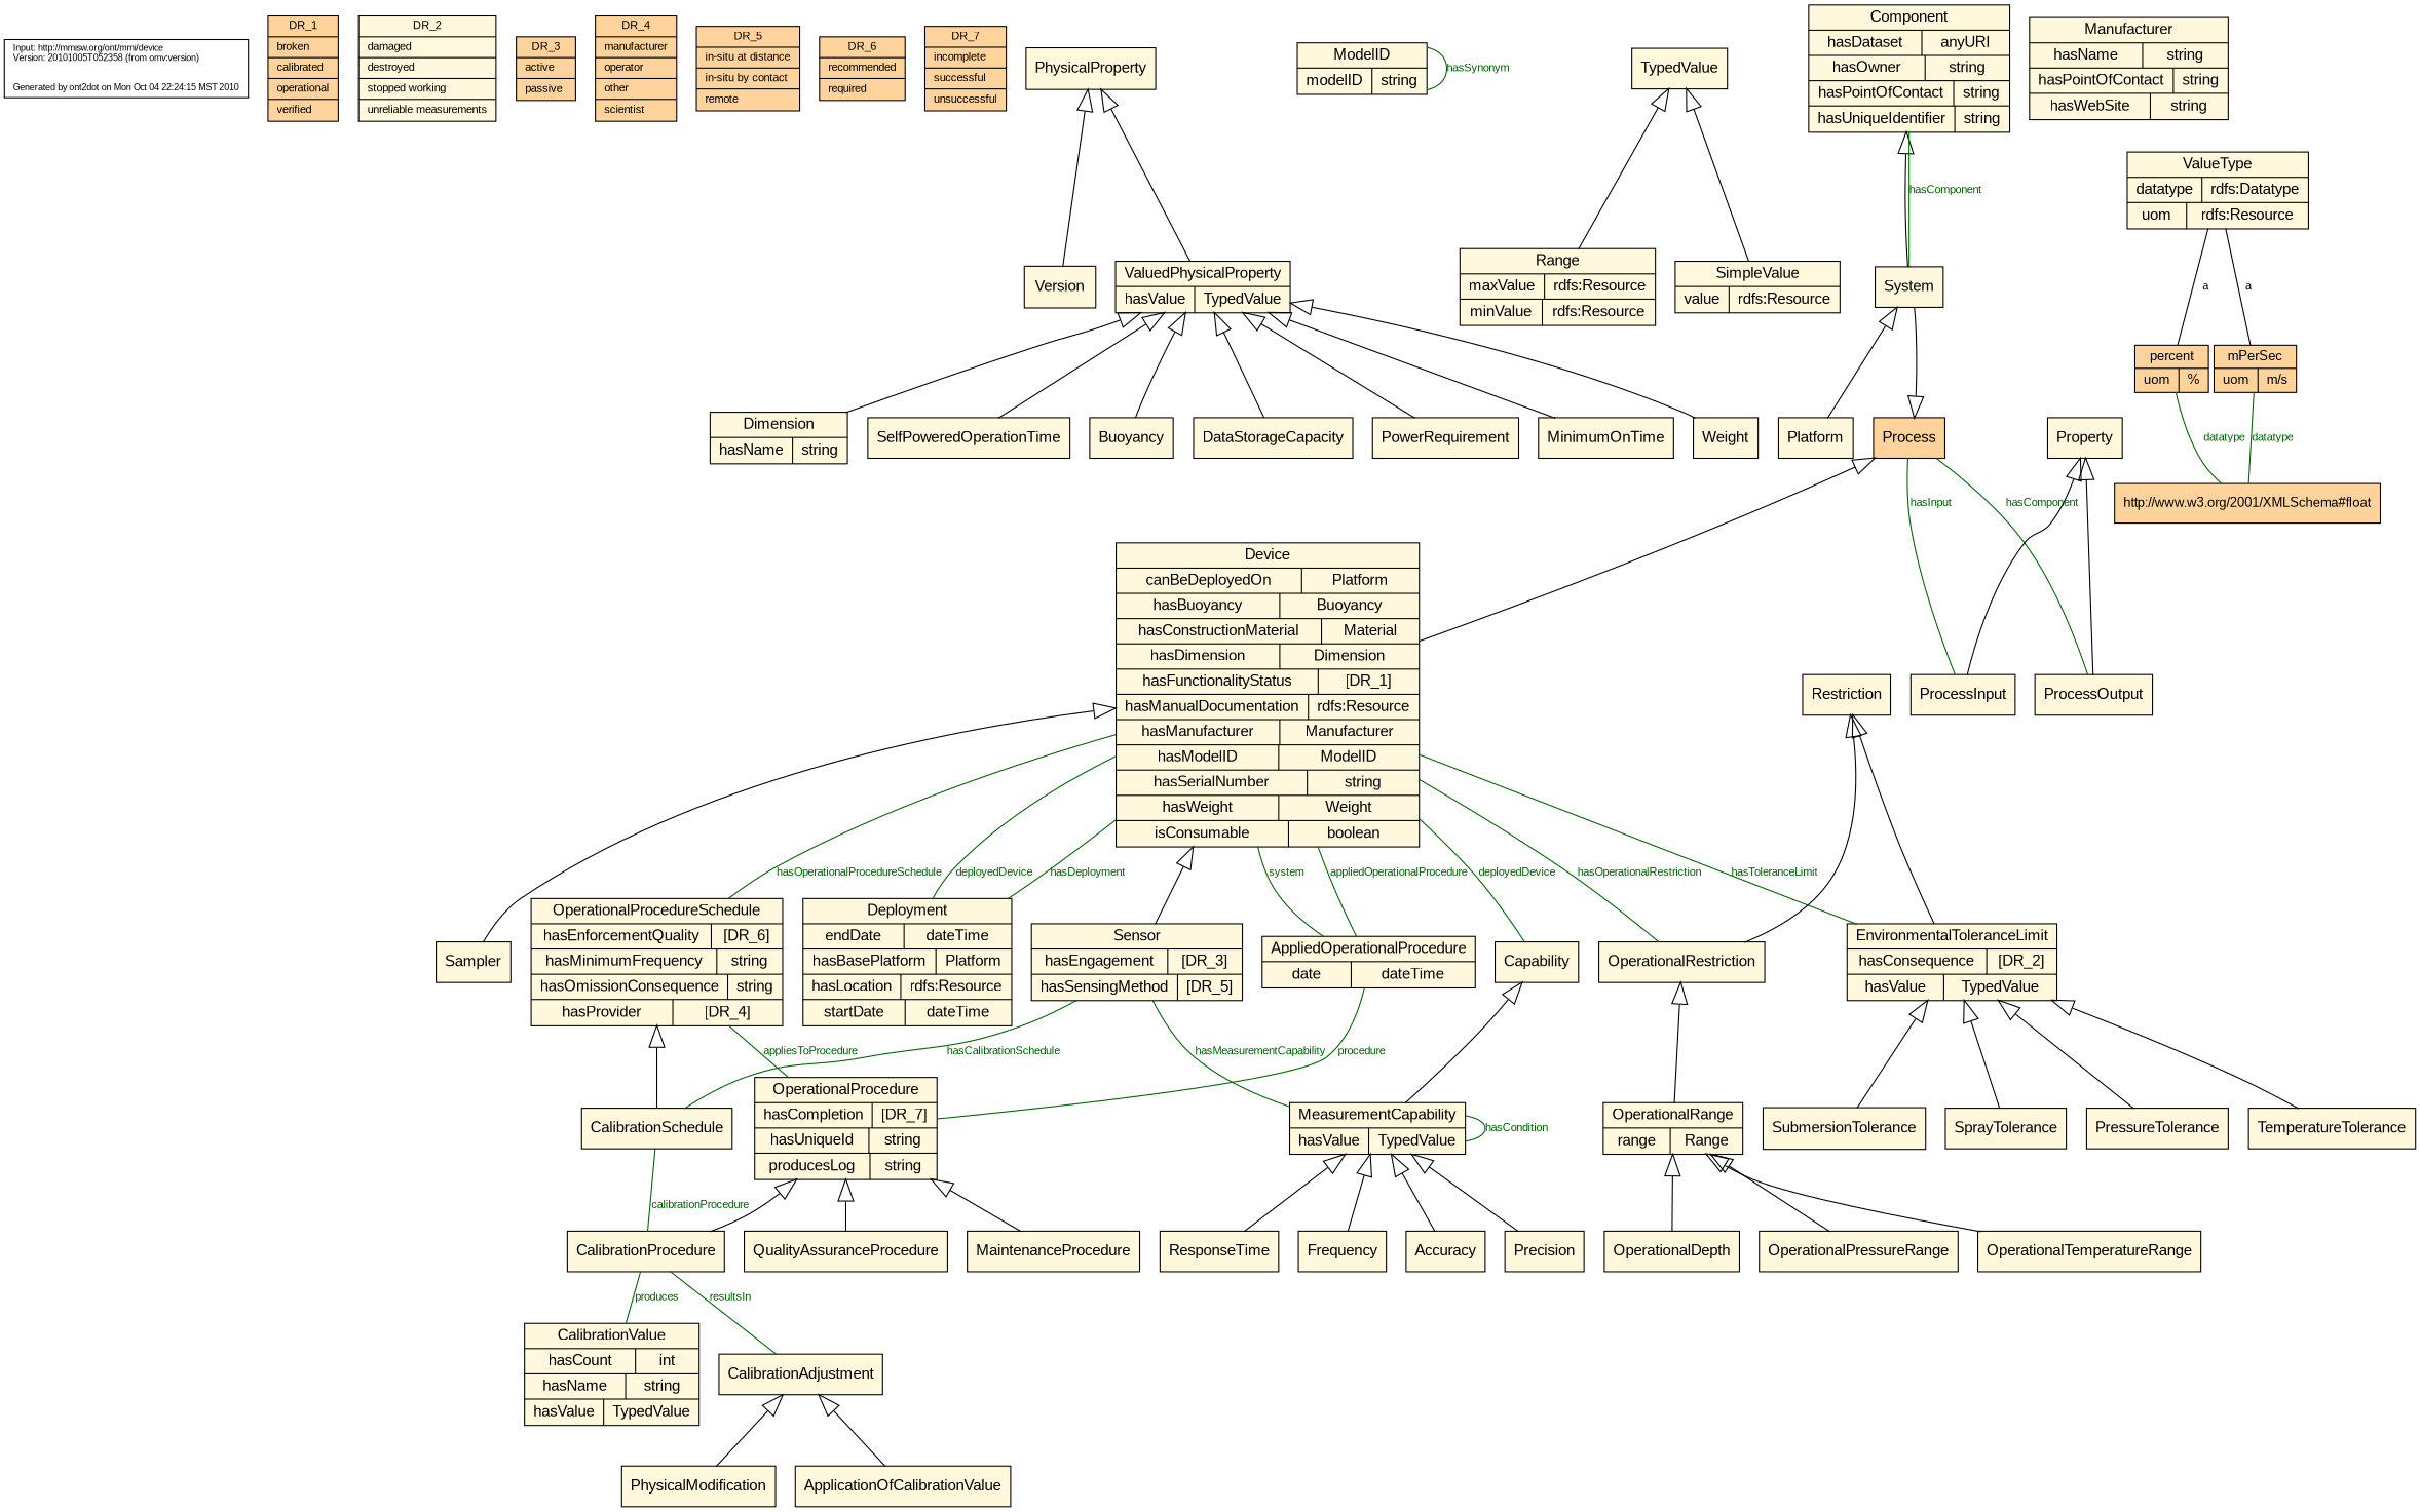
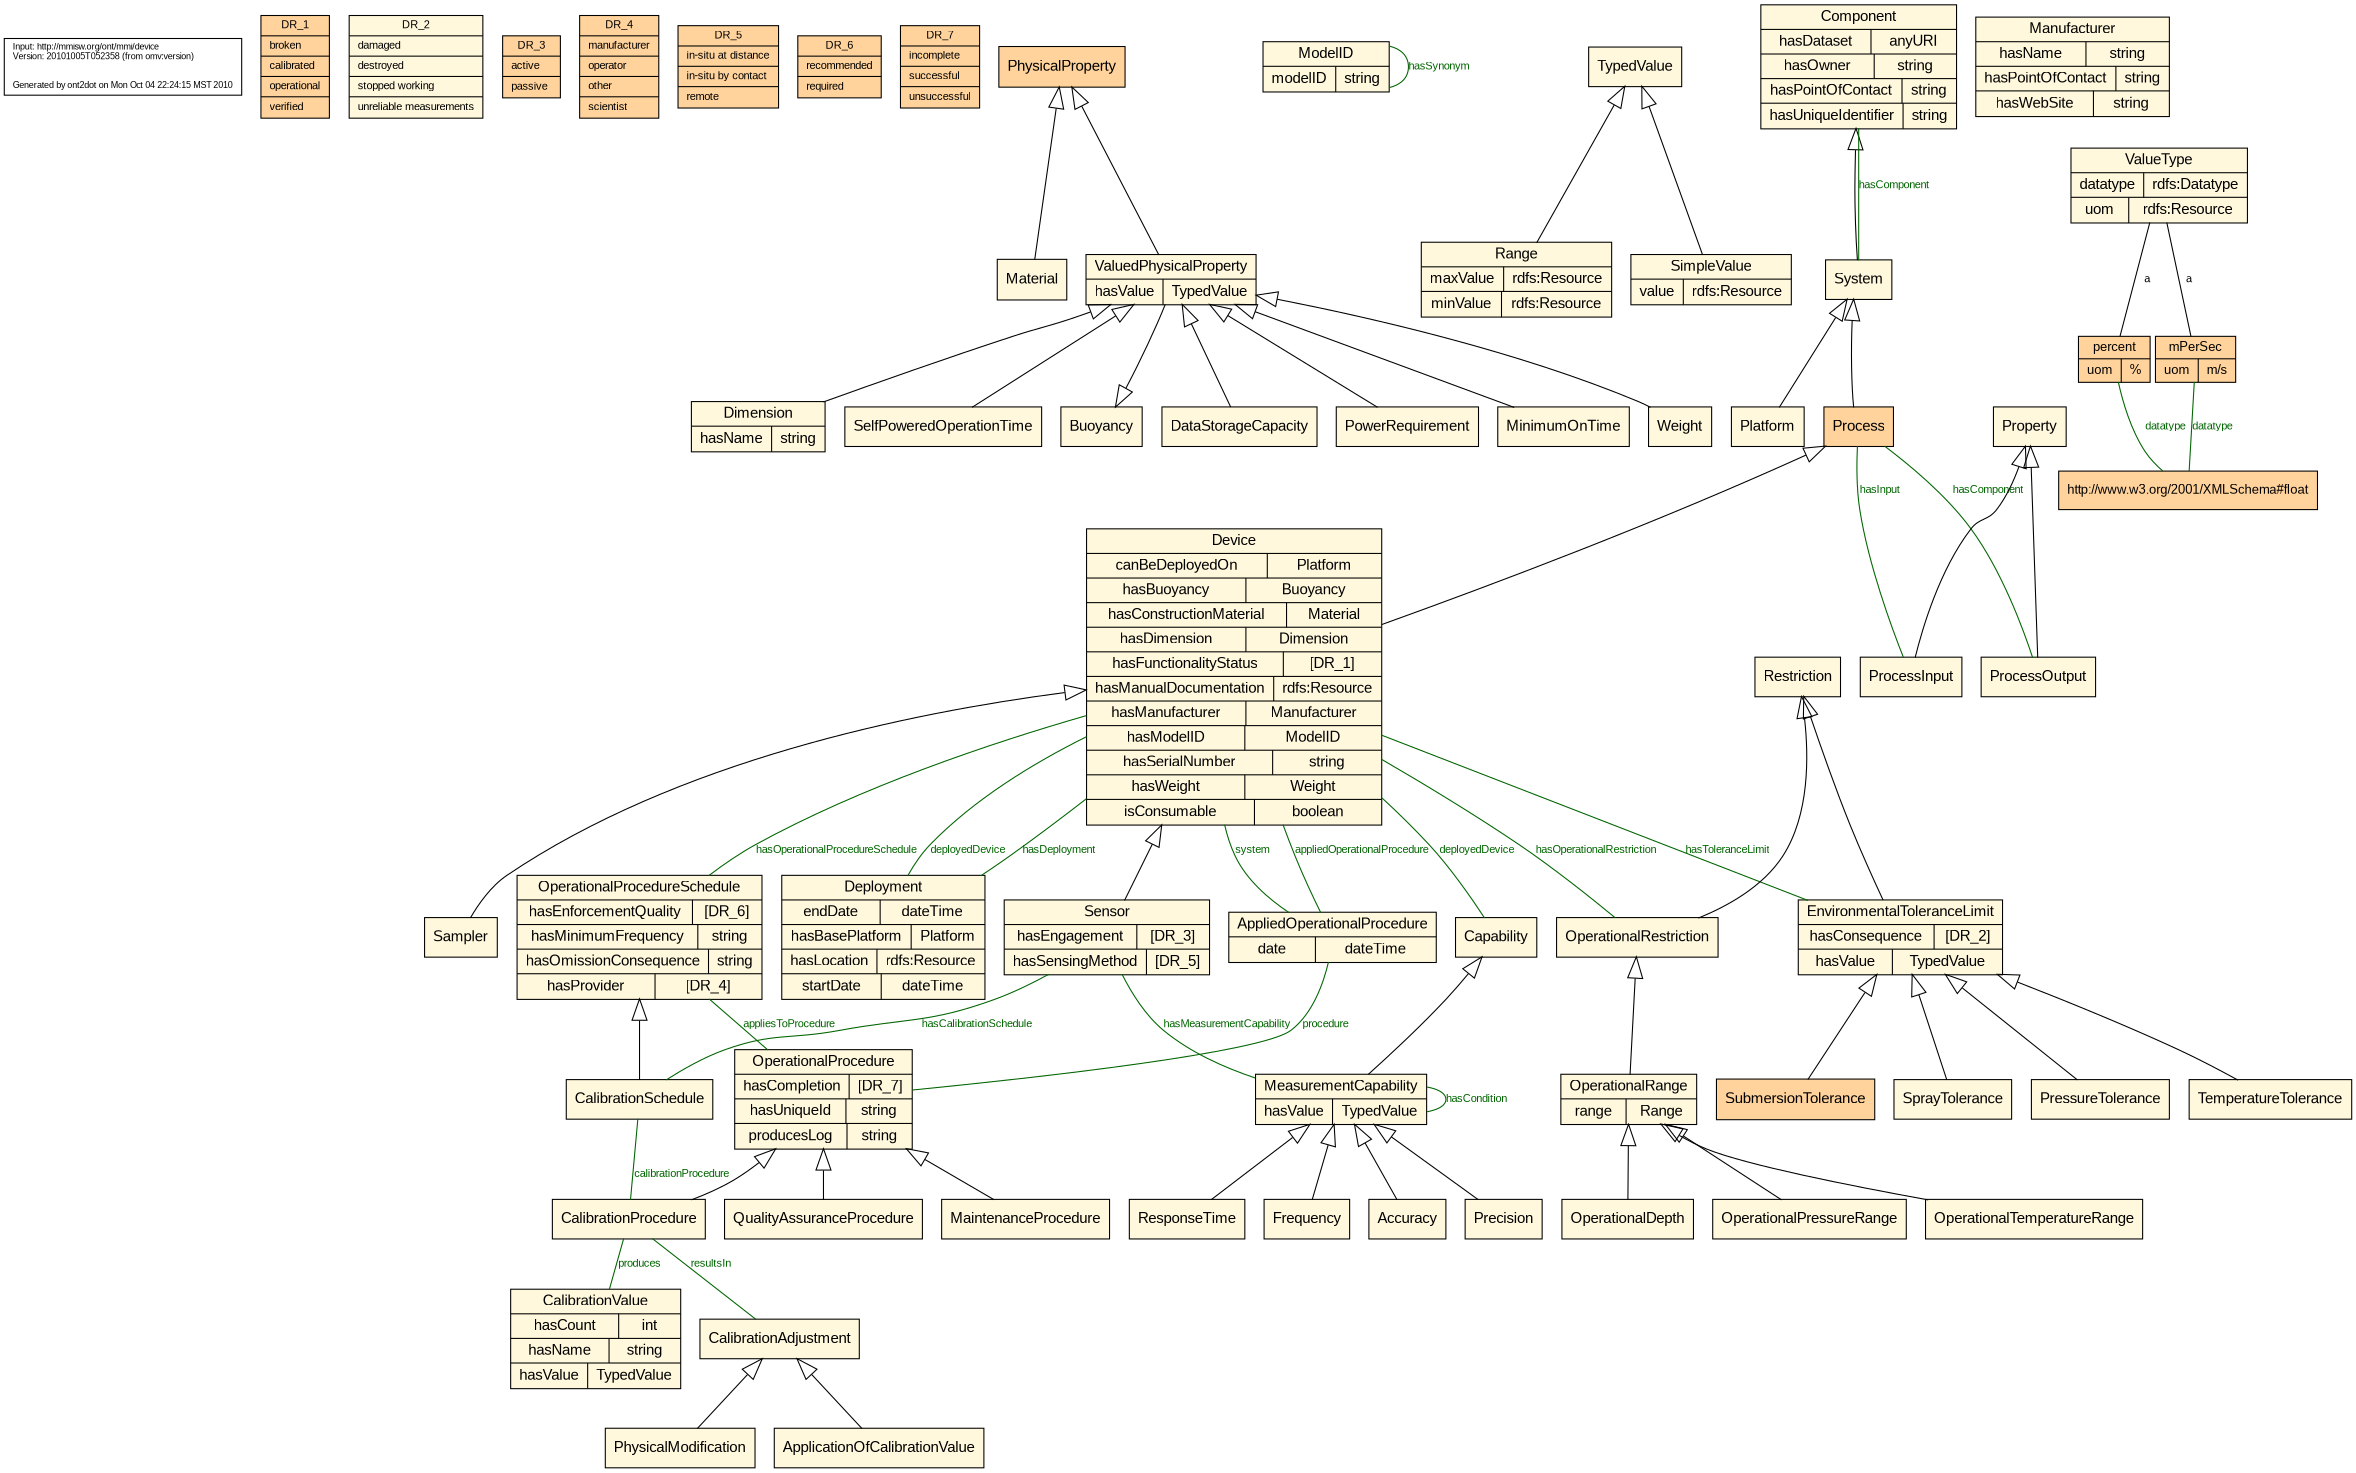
  digraph {
    fontname="Liberation Sans"
    node [fontname="Liberation Sans" fontsize=14 shape=record fillcolor=cornsilk style=filled]
    edge [arrowhead=none arrowsize=2.0 arrowtail=onormal dir=back fontname="Liberation Sans" fontsize=10]
    n1 [fontsize=8 label="Input: http://mmisw.org/ont/mmi/device\lVersion: 20101005T052358 (from omv:version)\l\l\rGenerated by ont2dot on Mon Oct 04 22:24:15 MST 2010\r" shape=box fillcolor="" style=""]
    n2 [fillcolor=burlywood1 fontsize=10 label="{DR_1|broken\l|calibrated\l|operational\l|verified\l}"]
    n3 [fontsize=10 label="{DR_2|damaged\l|destroyed\l|stopped working\l|unreliable measurements\l}"]
    n4 [fillcolor=burlywood1 fontsize=10 label="{DR_3|active\l|passive\l}"]
    n5 [fillcolor=burlywood1 fontsize=10 label="{DR_4|manufacturer\l|operator\l|other\l|scientist\l}"]
    n6 [fillcolor=burlywood1 fontsize=10 label="{DR_5|in-situ at distance\l|in-situ by contact\l|remote\l}"]
    n7 [fillcolor=burlywood1 fontsize=10 label="{DR_6|recommended\l|required\l}"]
    n8 [fillcolor=burlywood1 fontsize=10 label="{DR_7|incomplete\l|successful\l|unsuccessful\l}"]
-   n9 [label=PhysicalProperty]
+   n9 [fillcolor=burlywood1 label=PhysicalProperty]
    n10 [label="{ModelID|{modelID|string}}"]
    n11 [label=TypedValue]
    n12 [label="{Component|{hasDataset|anyURI}|{hasOwner|string}|{hasPointOfContact|string}|{hasUniqueIdentifier|string}}"]
    n13 [label="{Manufacturer|{hasName|string}|{hasPointOfContact|string}|{hasWebSite|string}}"]
-   n14 [label=Version]
+   n14 [label=Material]
    n15 [label="{ValuedPhysicalProperty|{hasValue|TypedValue}}"]
    n16 [label="{Range|{maxValue|rdfs:Resource}|{minValue|rdfs:Resource}}"]
    n17 [label="{SimpleValue|{value|rdfs:Resource}}"]
    n18 [label=System]
    n19 [label="{AppliedOperationalProcedure|{date|dateTime}}"]
    n20 [label="{Device|{canBeDeployedOn|Platform}|{hasBuoyancy|Buoyancy}|{hasConstructionMaterial|Material}|{hasDimension|Dimension}|{hasFunctionalityStatus|[DR_1]}|{hasManualDocumentation|rdfs:Resource}|{hasManufacturer|Manufacturer}|{hasModelID|ModelID}|{hasSerialNumber|string}|{hasWeight|Weight}|{isConsumable|boolean}}"]
    n21 [label="{OperationalProcedure|{hasCompletion|[DR_7]}|{hasUniqueId|string}|{producesLog|string}}"]
    n22 [label=Sampler]
    n23 [label=OperationalRestriction]
    n24 [label="{EnvironmentalToleranceLimit|{hasConsequence|[DR_2]}|{hasValue|TypedValue}}"]
    n25 [label="{Deployment|{endDate|dateTime}|{hasBasePlatform|Platform}|{hasLocation|rdfs:Resource}|{startDate|dateTime}}"]
    n26 [label="{Sensor|{hasEngagement|[DR_3]}|{hasSensingMethod|[DR_5]}}"]
    n27 [label="{OperationalProcedureSchedule|{hasEnforcementQuality|[DR_6]}|{hasMinimumFrequency|string}|{hasOmissionConsequence|string}|{hasProvider|[DR_4]}}"]
    n28 [label=Capability]
    n29 [label=MaintenanceProcedure]
    n30 [label=CalibrationProcedure]
    n31 [label=QualityAssuranceProcedure]
    n32 [label="{ValueType|{datatype|rdfs:Datatype}|{uom|rdfs:Resource}}"]
    n33 [fillcolor=burlywood1 fontsize=12 label="{percent|{uom|%}}"]
    n34 [fillcolor=burlywood1 fontsize=12 label="{mPerSec|{uom|m/s}}"]
    "http://www.w3.org/2001/XMLSchema#float" [fillcolor=burlywood1 fontsize=12 shape=box]
    n36 [label=TemperatureTolerance]
    n37 [label=ProcessOutput]
-   n38 [label=SubmersionTolerance]
+   n38 [fillcolor=burlywood1 label=SubmersionTolerance]
    n39 [label="{OperationalRange|{range|Range}}"]
    n40 [label=OperationalTemperatureRange]
    n41 [label=OperationalDepth]
    n42 [label=OperationalPressureRange]
    n43 [label="{Dimension|{hasName|string}}"]
    n44 [label=SelfPoweredOperationTime]
    n45 [label=Buoyancy]
    n46 [label=DataStorageCapacity]
    n47 [label=PowerRequirement]
    n48 [label=MinimumOnTime]
    n49 [label=Weight]
    n50 [label=SprayTolerance]
    n51 [label=Platform]
    n52 [label=Restriction]
    n53 [label=PressureTolerance]
    n54 [label="{CalibrationValue|{hasCount|int}|{hasName|string}|{hasValue|TypedValue}}"]
    n55 [fillcolor=burlywood1 label=Process]
    n56 [label=ProcessInput]
    n57 [label="{MeasurementCapability|{hasValue|TypedValue}}"]
    n58 [label=Precision]
    n59 [label=ResponseTime]
    n60 [label=Frequency]
    n61 [label=Accuracy]
    n62 [label=CalibrationSchedule]
    n63 [label=PhysicalModification]
    n64 [label=CalibrationAdjustment]
    n65 [label=ApplicationOfCalibrationValue]
    n66 [label=Property]
    subgraph sub_1 {
      rank=source
      n1
    }
    subgraph sub_2 {
      rank=source
      n2
      n3
      n4
      n5
      n6
      n7
      n8
    }
    subgraph sub_3 {
      rank=source
      n9
    }
    subgraph sub_4 {
      rank=source
      n10
    }
    subgraph sub_5 {
      rank=source
      n11
    }
    subgraph sub_6 {
      rank=source
      n12
    }
    subgraph sub_7 {
      rank=source
      n13
    }
    n9 -> n14
    n9 -> n15
    n10 -> n10 [arrowhead=vee arrowsize=1.0 arrowtail=none color=darkgreen fontcolor=darkgreen label=hasSynonym]
    n11 -> n16
    n11 -> n17
    n12 -> n18
    n15 -> n43
    n15 -> n44
-   n15 -> n45
+   n45 -> n15
    n15 -> n46
    n15 -> n47
    n15 -> n48
    n15 -> n49
    n18 -> n12 [arrowhead=vee arrowsize=1.0 arrowtail=none color=darkgreen fontcolor=darkgreen label=hasComponent]
    n18 -> n51
-   n55 -> n18
+   n18 -> n55
    n19 -> n20 [arrowhead=vee arrowsize=1.0 arrowtail=none color=darkgreen fontcolor=darkgreen label=system]
    n19 -> n21 [arrowhead=vee arrowsize=1.0 arrowtail=none color=darkgreen fontcolor=darkgreen label=procedure]
    n20 -> n19 [arrowhead=vee arrowsize=1.0 arrowtail=none color=darkgreen fontcolor=darkgreen label=appliedOperationalProcedure]
    n20 -> n22
    n20 -> n23 [arrowhead=vee arrowsize=1.0 arrowtail=none color=darkgreen fontcolor=darkgreen label=hasOperationalRestriction]
    n20 -> n24 [arrowhead=vee arrowsize=1.0 arrowtail=none color=darkgreen fontcolor=darkgreen label=hasToleranceLimit]
    n20 -> n25 [arrowhead=vee arrowsize=1.0 arrowtail=none color=darkgreen fontcolor=darkgreen label=hasDeployment]
    n20 -> n26
    n20 -> n27 [arrowhead=vee arrowsize=1.0 arrowtail=none color=darkgreen fontcolor=darkgreen label=hasOperationalProcedureSchedule]
    n20 -> n28 [arrowhead=vee arrowsize=1.0 arrowtail=none color=darkgreen fontcolor=darkgreen label=deployedDevice]
    n21 -> n29
    n21 -> n30
    n21 -> n31
    n23 -> n39
    n24 -> n36
    n24 -> n38
    n24 -> n50
    n24 -> n53
    n25 -> n20 [arrowhead=vee arrowsize=1.0 arrowtail=none color=darkgreen fontcolor=darkgreen label=deployedDevice]
    n26 -> n57 [arrowhead=vee arrowsize=1.0 arrowtail=none color=darkgreen fontcolor=darkgreen label=hasMeasurementCapability]
    n26 -> n62 [arrowhead=vee arrowsize=1.0 arrowtail=none color=darkgreen fontcolor=darkgreen label=hasCalibrationSchedule]
    n27 -> n21 [arrowhead=vee arrowsize=1.0 arrowtail=none color=darkgreen fontcolor=darkgreen label=appliesToProcedure]
    n27 -> n62
    n28 -> n57
    n30 -> n54 [arrowhead=vee arrowsize=1.0 arrowtail=none color=darkgreen fontcolor=darkgreen label=produces]
    n30 -> n64 [arrowhead=vee arrowsize=1.0 arrowtail=none color=darkgreen fontcolor=darkgreen label=resultsIn]
    n32 -> n33 [arrowsize=1.0 arrowtail=vee color=black dir=normal fontcolor=black label=a]
    n32 -> n34 [arrowsize=1.0 arrowtail=vee color=black dir=normal fontcolor=black label=a]
    n33 -> "http://www.w3.org/2001/XMLSchema#float" [arrowhead=vee arrowsize=1.0 arrowtail=none color=darkgreen fontcolor=darkgreen label=datatype]
    n34 -> "http://www.w3.org/2001/XMLSchema#float" [arrowhead=vee arrowsize=1.0 arrowtail=none color=darkgreen fontcolor=darkgreen label=datatype]
    n39 -> n40
    n39 -> n41
    n39 -> n42
    n52 -> n23
    n52 -> n24
    n55 -> n20
    n55 -> n37 [arrowhead=vee arrowsize=1.0 arrowtail=none color=darkgreen fontcolor=darkgreen label=hasComponent]
    n55 -> n56 [arrowhead=vee arrowsize=1.0 arrowtail=none color=darkgreen fontcolor=darkgreen label=hasInput]
    n57 -> n57 [arrowhead=vee arrowsize=1.0 arrowtail=none color=darkgreen fontcolor=darkgreen label=hasCondition]
    n57 -> n58
    n57 -> n59
    n57 -> n60
    n57 -> n61
    n62 -> n30 [arrowhead=vee arrowsize=1.0 arrowtail=none color=darkgreen fontcolor=darkgreen label=calibrationProcedure]
    n64 -> n63
    n64 -> n65
    n66 -> n37
    n66 -> n56
  }
